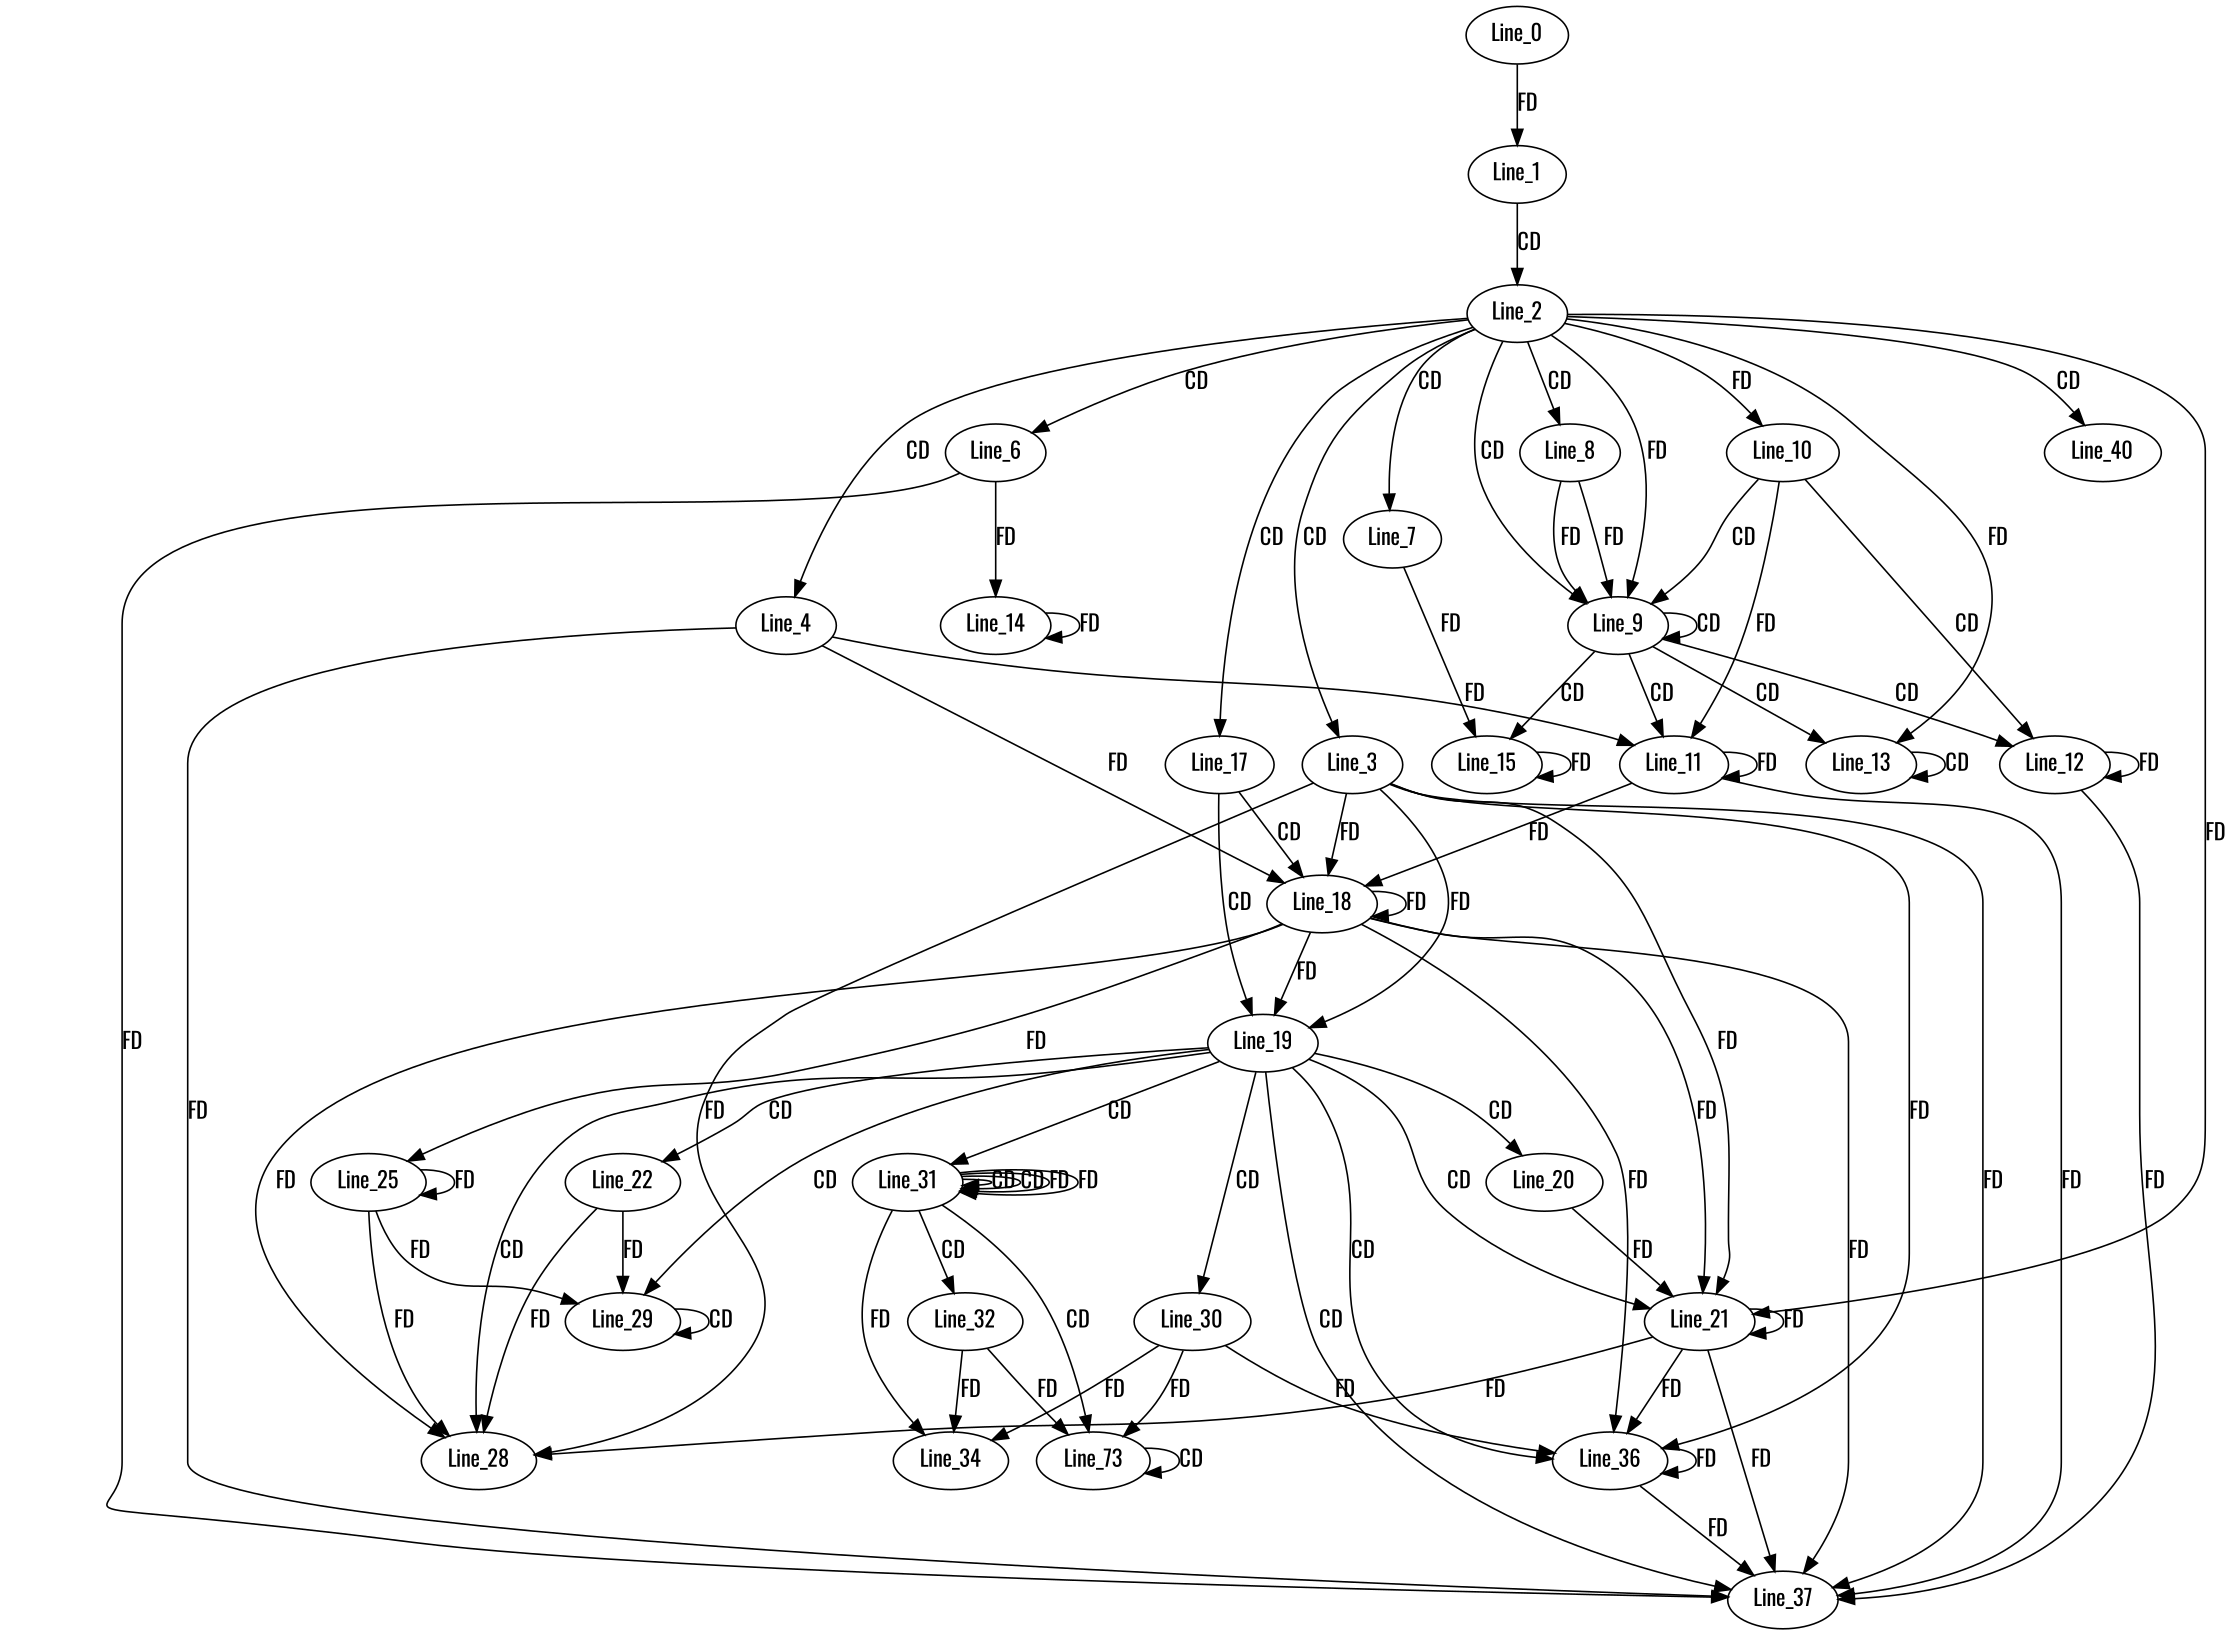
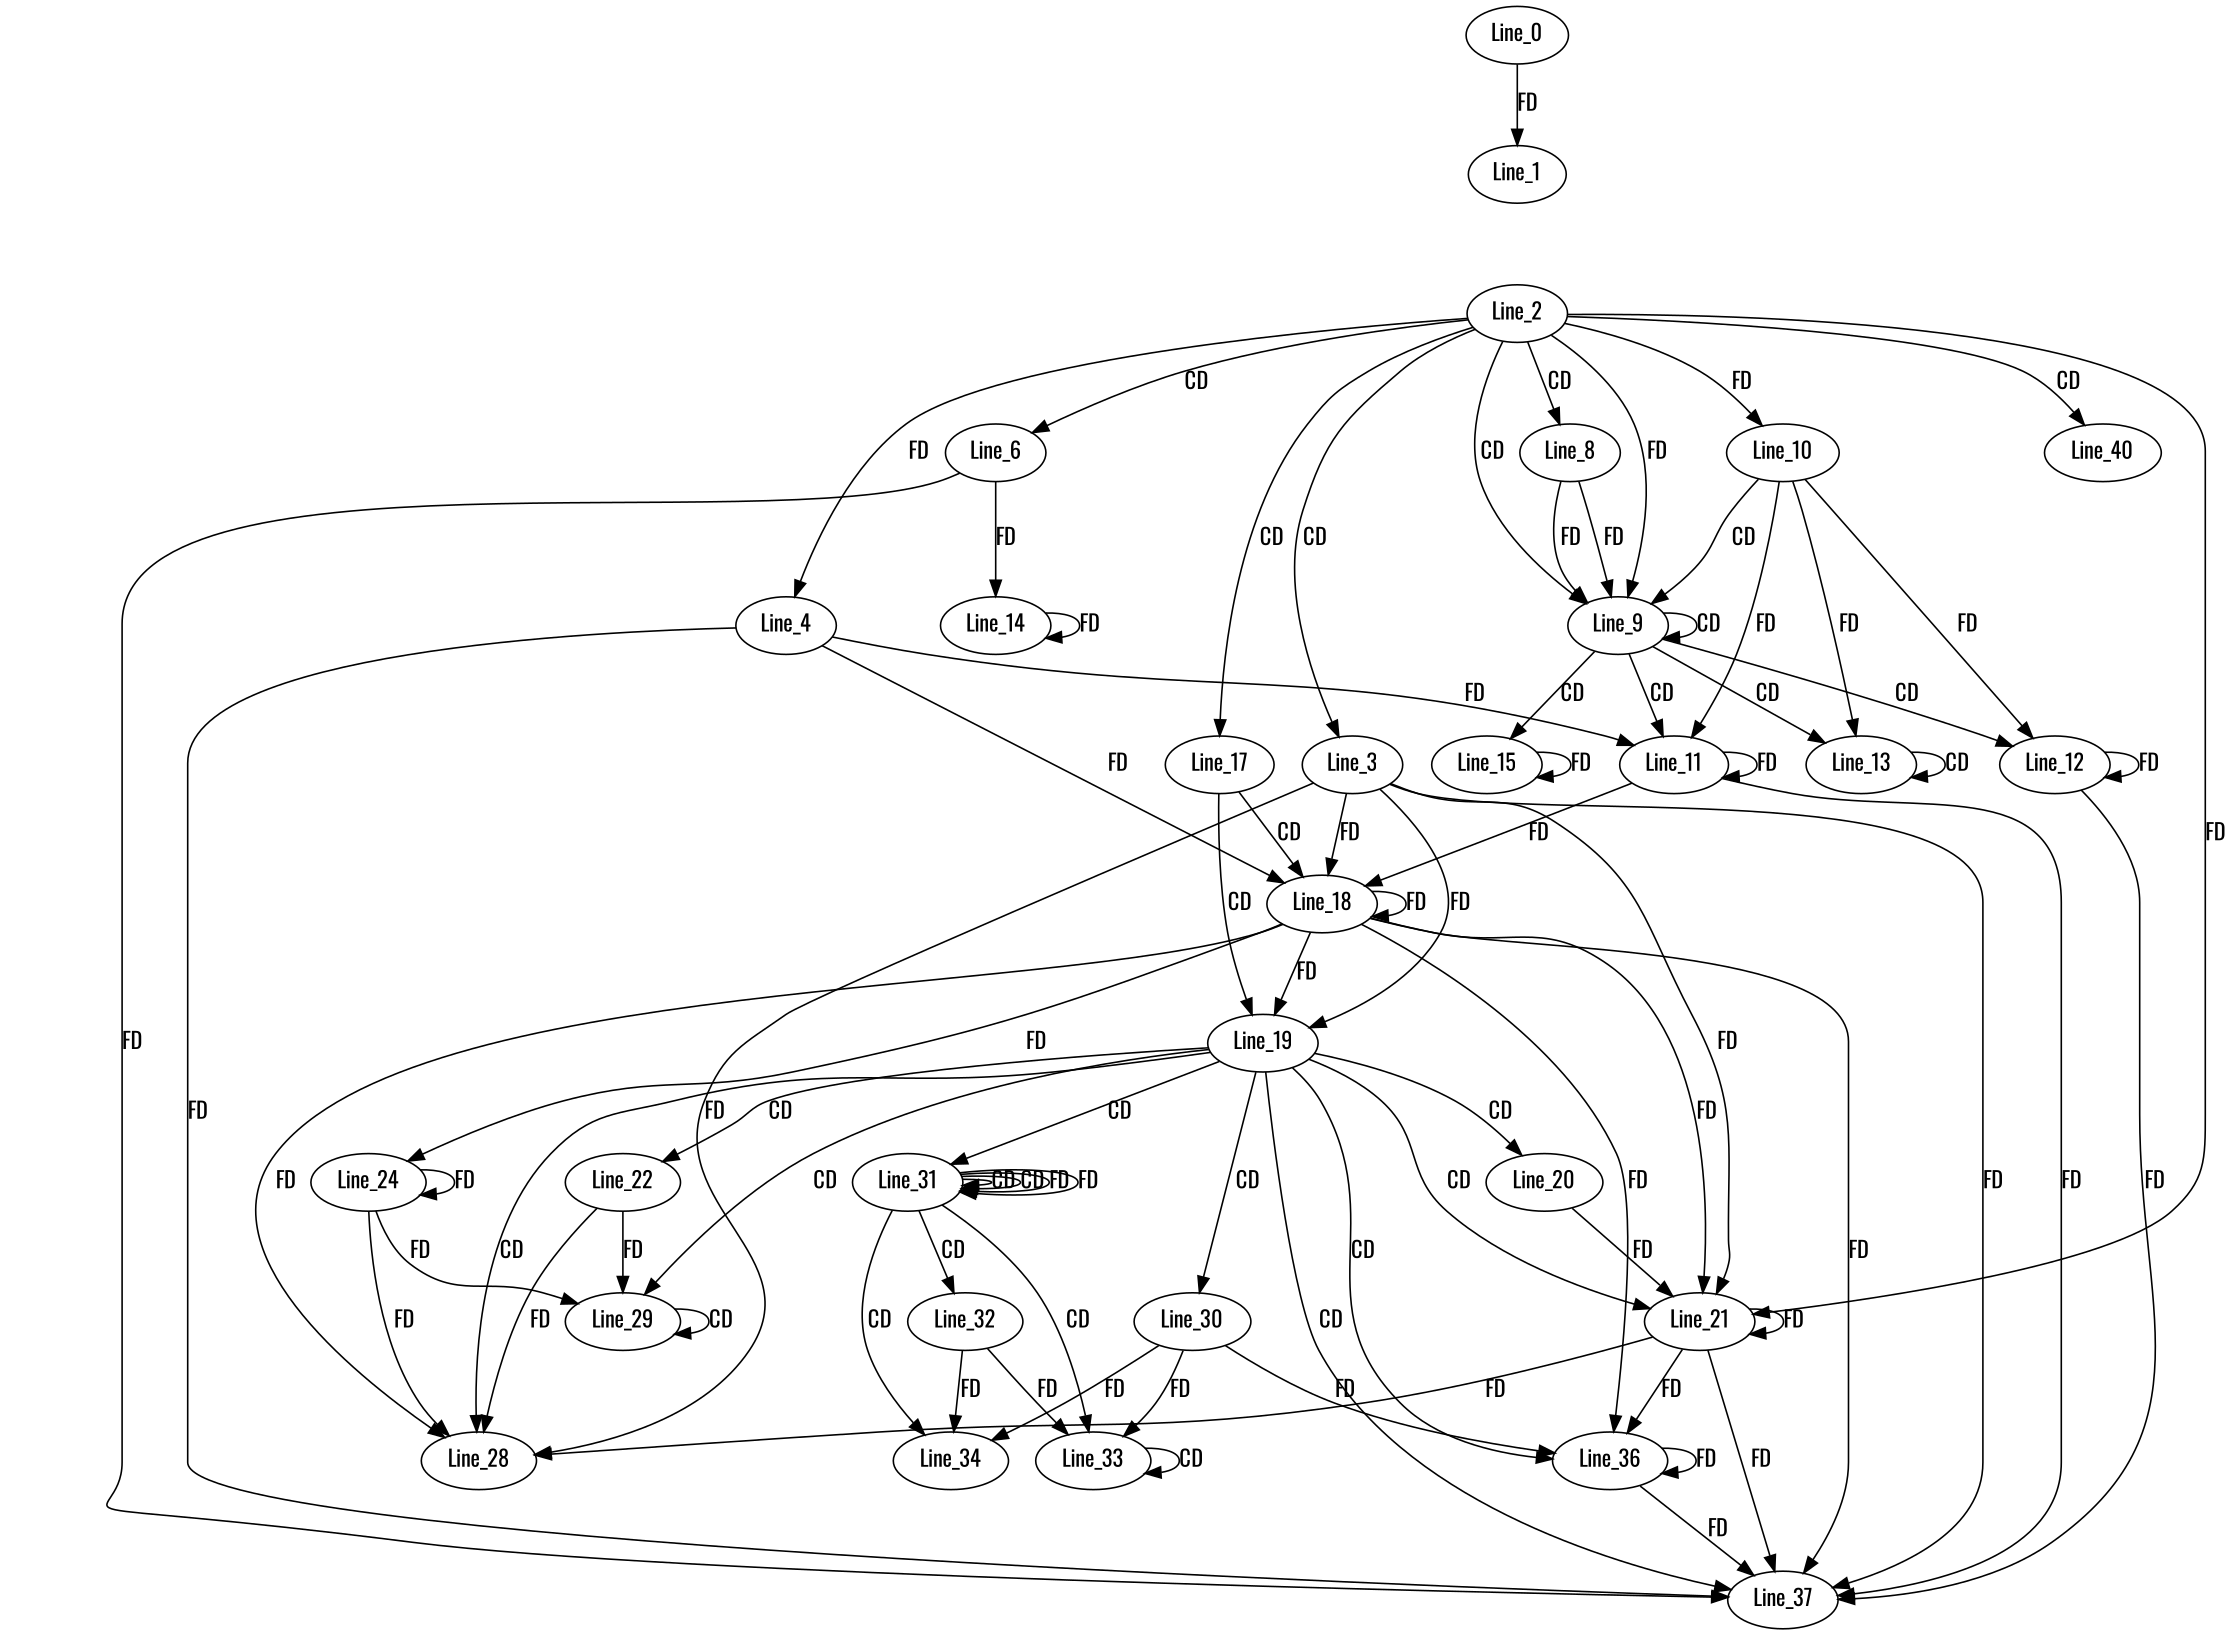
  digraph {
    fontname=Oswald
    node [fontname=Oswald]
    edge [fontname=Oswald]
    Line_0
    Line_1
    Line_2
    Line_3
    Line_4
    Line_6
-   Line_7
    Line_8
    Line_9
    Line_10
    Line_17
    Line_21
    Line_40
    Line_18
    Line_19
    Line_28
    Line_36
    Line_37
    Line_11
    Line_14
    Line_15
    Line_12
    Line_13
-   Line_24 [label=Line_25]
+   Line_24
    Line_20
    Line_22
    Line_29
    Line_30
    Line_31
-   Line_33 [label=Line_73]
+   Line_33
    Line_34
    Line_32
    Line_0 -> Line_1 [label=FD]
-   Line_1 -> Line_2 [label=CD]
    Line_2 -> Line_3 [label=CD]
-   Line_2 -> Line_4 [label=CD]
+   Line_2 -> Line_4 [label=FD]
    Line_2 -> Line_6 [label=CD]
-   Line_2 -> Line_7 [label=CD]
    Line_2 -> Line_8 [label=CD]
    Line_2 -> Line_9 [label=CD]
    Line_2 -> Line_9 [label=FD]
    Line_2 -> Line_10 [label=FD]
    Line_2 -> Line_17 [label=CD]
    Line_2 -> Line_21 [label=FD]
    Line_2 -> Line_40 [label=CD]
    Line_3 -> Line_21 [label=FD]
    Line_3 -> Line_18 [label=FD]
    Line_3 -> Line_19 [label=FD]
    Line_3 -> Line_28 [label=FD]
-   Line_3 -> Line_36 [label=FD]
    Line_3 -> Line_37 [label=FD]
    Line_4 -> Line_18 [label=FD]
    Line_4 -> Line_37 [label=FD]
    Line_4 -> Line_11 [label=FD]
    Line_6 -> Line_37 [label=FD]
    Line_6 -> Line_14 [label=FD]
-   Line_7 -> Line_15 [label=FD]
    Line_8 -> Line_9 [label=FD]
    Line_8 -> Line_9 [label=FD]
    Line_9 -> Line_9 [label=CD]
    Line_9 -> Line_11 [label=CD]
    Line_9 -> Line_15 [label=CD]
    Line_9 -> Line_12 [label=CD]
    Line_9 -> Line_13 [label=CD]
    Line_10 -> Line_9 [label=CD]
    Line_10 -> Line_11 [label=FD]
-   Line_10 -> Line_12 [label=CD]
-   Line_2 -> Line_13 [label=FD]
+   Line_10 -> Line_12 [label=FD]
+   Line_10 -> Line_13 [label=FD]
    Line_17 -> Line_18 [label=CD]
    Line_17 -> Line_19 [label=CD]
    Line_21 -> Line_21 [label=FD]
    Line_21 -> Line_28 [label=FD]
    Line_21 -> Line_36 [label=FD]
    Line_21 -> Line_37 [label=FD]
    Line_18 -> Line_21 [label=FD]
    Line_18 -> Line_18 [label=FD]
    Line_18 -> Line_19 [label=FD]
    Line_18 -> Line_28 [label=FD]
    Line_18 -> Line_36 [label=FD]
    Line_18 -> Line_37 [label=FD]
    Line_18 -> Line_24 [label=FD]
    Line_19 -> Line_21 [label=CD]
    Line_19 -> Line_28 [label=CD]
    Line_19 -> Line_36 [label=CD]
    Line_19 -> Line_37 [label=CD]
    Line_19 -> Line_20 [label=CD]
    Line_19 -> Line_22 [label=CD]
    Line_19 -> Line_29 [label=CD]
    Line_19 -> Line_30 [label=CD]
    Line_19 -> Line_31 [label=CD]
    Line_36 -> Line_36 [label=FD]
    Line_36 -> Line_37 [label=FD]
    Line_11 -> Line_18 [label=FD]
    Line_11 -> Line_37 [label=FD]
    Line_11 -> Line_11 [label=FD]
    Line_14 -> Line_14 [label=FD]
    Line_15 -> Line_15 [label=FD]
    Line_12 -> Line_37 [label=FD]
    Line_12 -> Line_12 [label=FD]
    Line_13 -> Line_13 [label=CD]
    Line_24 -> Line_28 [label=FD]
    Line_24 -> Line_24 [label=FD]
    Line_24 -> Line_29 [label=FD]
    Line_20 -> Line_21 [label=FD]
    Line_22 -> Line_28 [label=FD]
    Line_22 -> Line_29 [label=FD]
    Line_29 -> Line_29 [label=CD]
    Line_30 -> Line_36 [label=FD]
    Line_30 -> Line_33 [label=FD]
    Line_30 -> Line_34 [label=FD]
    Line_31 -> Line_31 [label=CD]
    Line_31 -> Line_31 [label=CD]
    Line_31 -> Line_31 [label=FD]
    Line_31 -> Line_31 [label=FD]
    Line_31 -> Line_33 [label=CD]
-   Line_31 -> Line_34 [label=FD]
+   Line_31 -> Line_34 [label=CD]
    Line_31 -> Line_32 [label=CD]
    Line_33 -> Line_33 [label=CD]
    Line_32 -> Line_33 [label=FD]
    Line_32 -> Line_34 [label=FD]
  }
